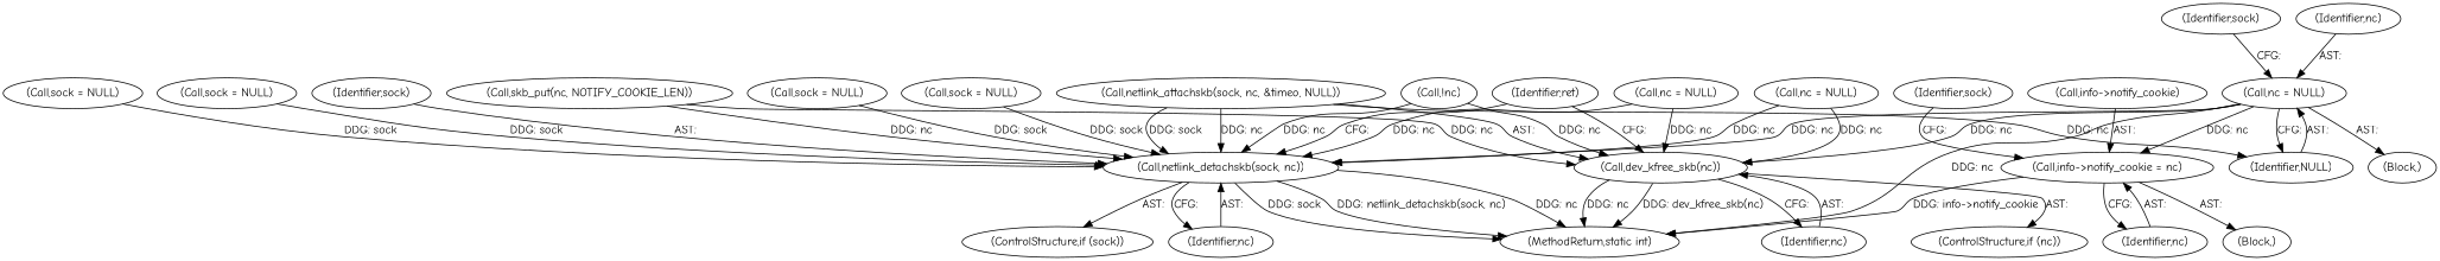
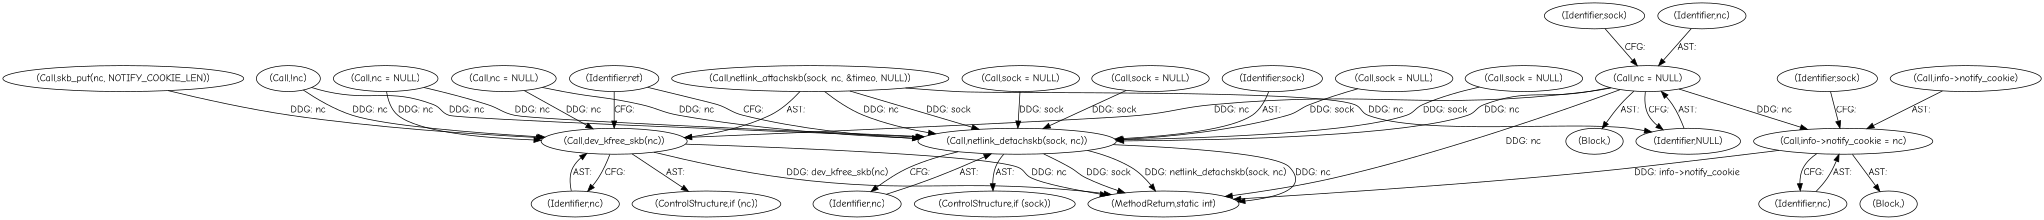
  digraph {
    fontname="Comic Neue"
    node [fontname="Comic Neue"]
    edge [fontname="Comic Neue"]
    n1 [label="(Call,nc = NULL)"]
    n2 [label="(Call,info->notify_cookie = nc)"]
    n3 [label="(Call,netlink_detachskb(sock, nc))"]
    n4 [label="(Call,dev_kfree_skb(nc))"]
    n5 [label="(MethodReturn,static int)"]
    n6 [label="(Block,)"]
    n7 [label="(Identifier,NULL)"]
    n8 [label="(Identifier,nc)"]
    n9 [label="(Block,)"]
    n10 [label="(ControlStructure,if (sock))"]
    n11 [label="(Identifier,nc)"]
    n12 [label="(Identifier,nc)"]
    n13 [label="(ControlStructure,if (nc))"]
    n14 [label="(Call,sock = NULL)"]
    n15 [label="(Call,sock = NULL)"]
    n16 [label="(Call,netlink_attachskb(sock, nc, &timeo, NULL))"]
    n17 [label="(Call,skb_put(nc, NOTIFY_COOKIE_LEN))"]
    n18 [label="(Call,!nc)"]
    n19 [label="(Call,sock = NULL)"]
    n20 [label="(Identifier,ret)"]
    n21 [label="(Identifier,sock)"]
    n22 [label="(Call,sock = NULL)"]
    n23 [label="(Identifier,sock)"]
    n24 [label="(Call,info->notify_cookie)"]
    n25 [label="(Call,nc = NULL)"]
    n26 [label="(Identifier,sock)"]
    n27 [label="(Call,nc = NULL)"]
    n28 [label="(Identifier,nc)"]
    n1 -> n2 [label="DDG: nc"]
    n1 -> n3 [label="DDG: nc"]
    n1 -> n4 [label="DDG: nc"]
    n1 -> n5 [label="DDG: nc"]
    n1 -> n6 [label="AST: "]
    n1 -> n7 [label="CFG: "]
    n2 -> n5 [label="DDG: info->notify_cookie"]
    n2 -> n8 [label="CFG: "]
    n2 -> n9 [label="AST: "]
    n3 -> n5 [label="DDG: nc"]
    n3 -> n5 [label="DDG: sock"]
    n3 -> n5 [label="DDG: netlink_detachskb(sock, nc)"]
    n3 -> n10 [label="AST: "]
    n3 -> n11 [label="CFG: "]
    n4 -> n5 [label="DDG: dev_kfree_skb(nc)"]
    n4 -> n5 [label="DDG: nc"]
    n4 -> n12 [label="CFG: "]
    n4 -> n13 [label="AST: "]
    n7 -> n1 [label="AST: "]
    n8 -> n2 [label="AST: "]
    n11 -> n3 [label="AST: "]
    n12 -> n4 [label="AST: "]
    n14 -> n3 [label="DDG: sock"]
    n15 -> n3 [label="DDG: sock"]
    n16 -> n3 [label="DDG: sock"]
    n16 -> n3 [label="DDG: nc"]
    n16 -> n4 [label="AST: "]
    n16 -> n7 [label="DDG: nc"]
-   n17 -> n3 [label="DDG: nc"]
    n17 -> n4 [label="DDG: nc"]
    n18 -> n3 [label="DDG: nc"]
    n18 -> n4 [label="DDG: nc"]
    n19 -> n3 [label="DDG: sock"]
    n20 -> n3 [label="CFG: "]
    n20 -> n4 [label="CFG: "]
    n21 -> n2 [label="CFG: "]
    n22 -> n3 [label="DDG: sock"]
    n23 -> n1 [label="CFG: "]
    n24 -> n2 [label="AST: "]
    n25 -> n3 [label="DDG: nc"]
    n25 -> n4 [label="DDG: nc"]
    n26 -> n3 [label="AST: "]
    n27 -> n3 [label="DDG: nc"]
    n27 -> n4 [label="DDG: nc"]
    n28 -> n1 [label="AST: "]
  }
